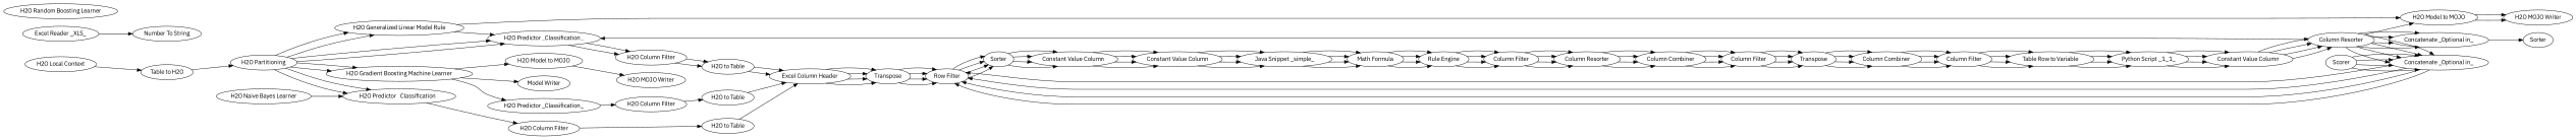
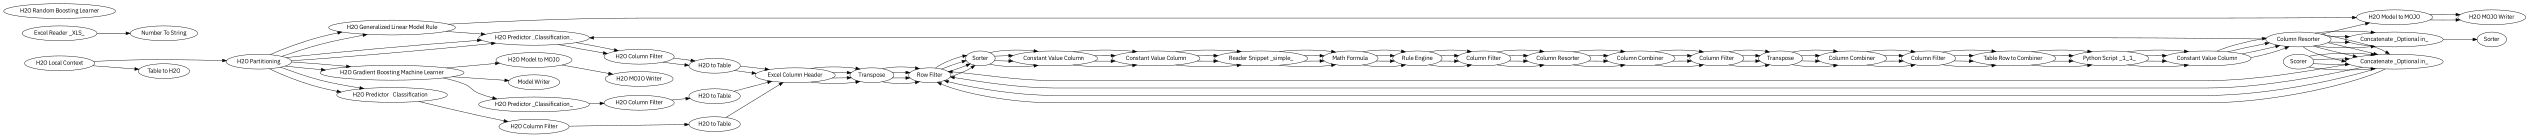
  digraph {
    fontname="IBM Plex Sans"
    rankdir=LR
    node [fontname="IBM Plex Sans"]
    edge [fontname="IBM Plex Sans"]
    n1 [label="H2O Local Context"]
    n2 [label="Table to H2O"]
    n3 [label="H2O Partitioning"]
    n4 [label="H2O Generalized Linear Model Rule"]
    n5 [label="H2O Predictor _Classification_"]
    n6 [label="H2O Predictor _Classification_"]
    n7 [label="H2O Gradient Boosting Machine Learner"]
    n8 [label="Excel Reader _XLS_"]
    n9 [label="Number To String"]
    n10 [label="H2O Model to MOJO"]
    n11 [label="H2O Column Filter"]
    n12 [label="H2O Column Filter"]
    n13 [label="Model Writer"]
    n14 [label="H2O Predictor _Classification_"]
    n15 [label="H2O Model to MOJO"]
    n16 [label="H2O MOJO Writer"]
    n17 [label="H2O to Table"]
    n18 [label="Excel Column Header"]
    n19 [label=Transpose]
    n20 [label=Scorer]
    n21 [label="Concatenate _Optional in_"]
    n22 [label="Row Filter"]
    n23 [label=Sorter]
    n24 [label="Python Script _1_1_"]
    n25 [label="Constant Value Column"]
    n26 [label="Column Resorter"]
    n27 [label="Constant Value Column"]
    n28 [label="Constant Value Column"]
    n29 [label=Transpose]
    n30 [label="Column Combiner"]
    n31 [label="Column Filter"]
    n32 [label="Column Combiner"]
    n33 [label="Column Filter"]
-   n34 [label="Java Snippet _simple_"]
+   n34 [label="Reader Snippet _simple_"]
    n35 [label="Math Formula"]
    n36 [label="Column Resorter"]
-   n37 [label="Table Row to Variable"]
+   n37 [label="Table Row to Combiner"]
    n38 [label="Rule Engine"]
    n39 [label="Column Filter"]
    n40 [label="Concatenate _Optional in_"]
    n41 [label=Sorter]
-   n42 [label="H2O Naive Bayes Learner"]
    n43 [label="H2O to Table"]
    n44 [label="H2O Column Filter"]
    n45 [label="H2O to Table"]
    n46 [label="H2O MOJO Writer"]
    n47 [label="H2O Random Boosting Learner"]
    n1 -> n2
-   n2 -> n3
+   n1 -> n3
    n3 -> n4
    n3 -> n4
    n3 -> n5
    n3 -> n5
    n3 -> n6
    n3 -> n6
    n3 -> n7
    n3 -> n7
    n4 -> n5
    n4 -> n10
    n5 -> n11
    n5 -> n11
    n6 -> n12
    n7 -> n13
    n7 -> n14
    n7 -> n15
    n8 -> n9
    n10 -> n16
    n10 -> n16
    n11 -> n17
    n11 -> n17
    n12 -> n43
    n14 -> n44
    n15 -> n46
    n17 -> n18
    n17 -> n18
    n18 -> n19
    n18 -> n19
    n18 -> n19
    n18 -> n19
    n19 -> n22
    n19 -> n22
    n19 -> n22
    n19 -> n22
    n20 -> n21
    n20 -> n21
    n20 -> n21
    n20 -> n21
    n21 -> n22
    n21 -> n22
    n21 -> n22
    n21 -> n22
    n22 -> n23
    n22 -> n23
    n22 -> n23
    n22 -> n23
    n23 -> n27
    n23 -> n27
    n23 -> n27
    n23 -> n27
    n24 -> n25
    n24 -> n25
    n24 -> n25
    n24 -> n25
    n25 -> n26
    n25 -> n26
    n25 -> n26
    n25 -> n26
    n26 -> n5
    n26 -> n10
    n26 -> n21
    n26 -> n21
    n26 -> n21
    n26 -> n21
    n26 -> n40
    n26 -> n40
    n26 -> n40
    n26 -> n40
    n27 -> n28
    n27 -> n28
    n27 -> n28
    n27 -> n28
    n28 -> n34
    n28 -> n34
    n28 -> n34
    n28 -> n34
    n29 -> n30
    n29 -> n30
    n29 -> n30
    n29 -> n30
    n30 -> n31
    n30 -> n31
    n30 -> n31
    n30 -> n31
    n31 -> n37
    n31 -> n37
    n31 -> n37
    n31 -> n37
    n32 -> n33
    n32 -> n33
    n32 -> n33
    n32 -> n33
    n33 -> n29
    n33 -> n29
    n33 -> n29
    n33 -> n29
    n34 -> n35
    n34 -> n35
    n34 -> n35
    n34 -> n35
    n35 -> n38
    n35 -> n38
    n35 -> n38
    n35 -> n38
    n36 -> n32
    n36 -> n32
    n36 -> n32
    n36 -> n32
    n37 -> n24
    n37 -> n24
    n37 -> n24
    n37 -> n24
    n38 -> n39
    n38 -> n39
    n38 -> n39
    n38 -> n39
    n39 -> n36
    n39 -> n36
    n39 -> n36
    n39 -> n36
    n40 -> n41
-   n42 -> n6
    n43 -> n18
    n44 -> n45
    n45 -> n18
  }
